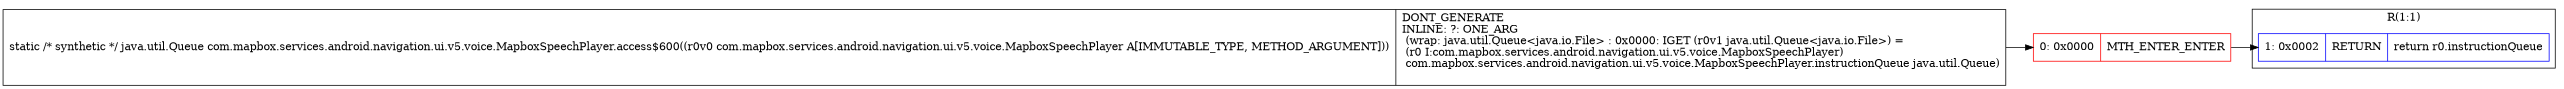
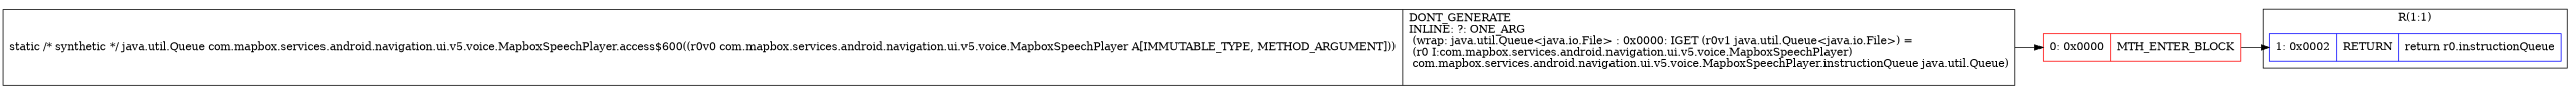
  digraph {
    rankdir=LR
    node [shape=record]
    n1 [color=blue label="{1\:\ 0x0002|RETURN\l|return r0.instructionQueue\l}"]
-   n2 [color=red label="{0\:\ 0x0000|MTH_ENTER_ENTER\l}"]
+   n2 [color=red label="{0\:\ 0x0000|MTH_ENTER_BLOCK\l}"]
    n3 [label="{static \/* synthetic *\/ java.util.Queue com.mapbox.services.android.navigation.ui.v5.voice.MapboxSpeechPlayer.access$600((r0v0 com.mapbox.services.android.navigation.ui.v5.voice.MapboxSpeechPlayer A[IMMUTABLE_TYPE, METHOD_ARGUMENT]))  | DONT_GENERATE\lINLINE: ?: ONE_ARG  \l  (wrap: java.util.Queue\<java.io.File\> : 0x0000: IGET  (r0v1 java.util.Queue\<java.io.File\>) = \l  (r0 I:com.mapbox.services.android.navigation.ui.v5.voice.MapboxSpeechPlayer)\l com.mapbox.services.android.navigation.ui.v5.voice.MapboxSpeechPlayer.instructionQueue java.util.Queue)\l\l}"]
    subgraph cluster_1 {
      label="R(1:1)"
      n1
    }
    n2 -> n1
    n3 -> n2
  }
